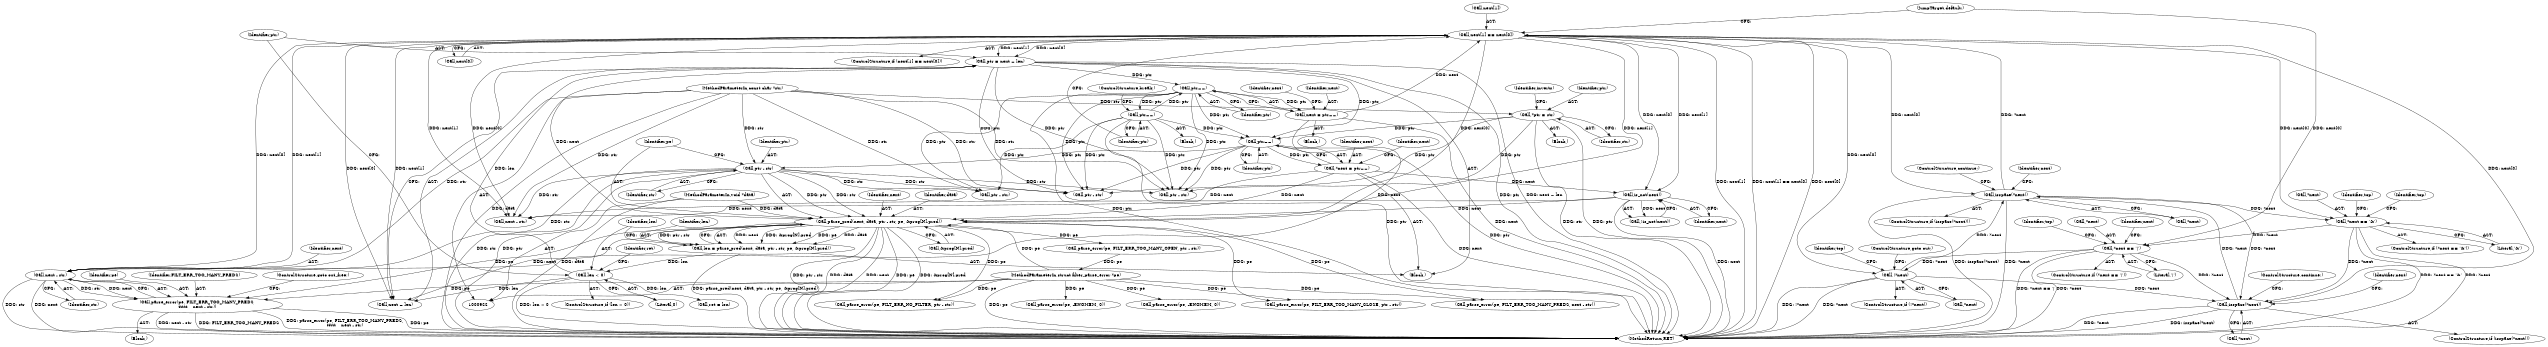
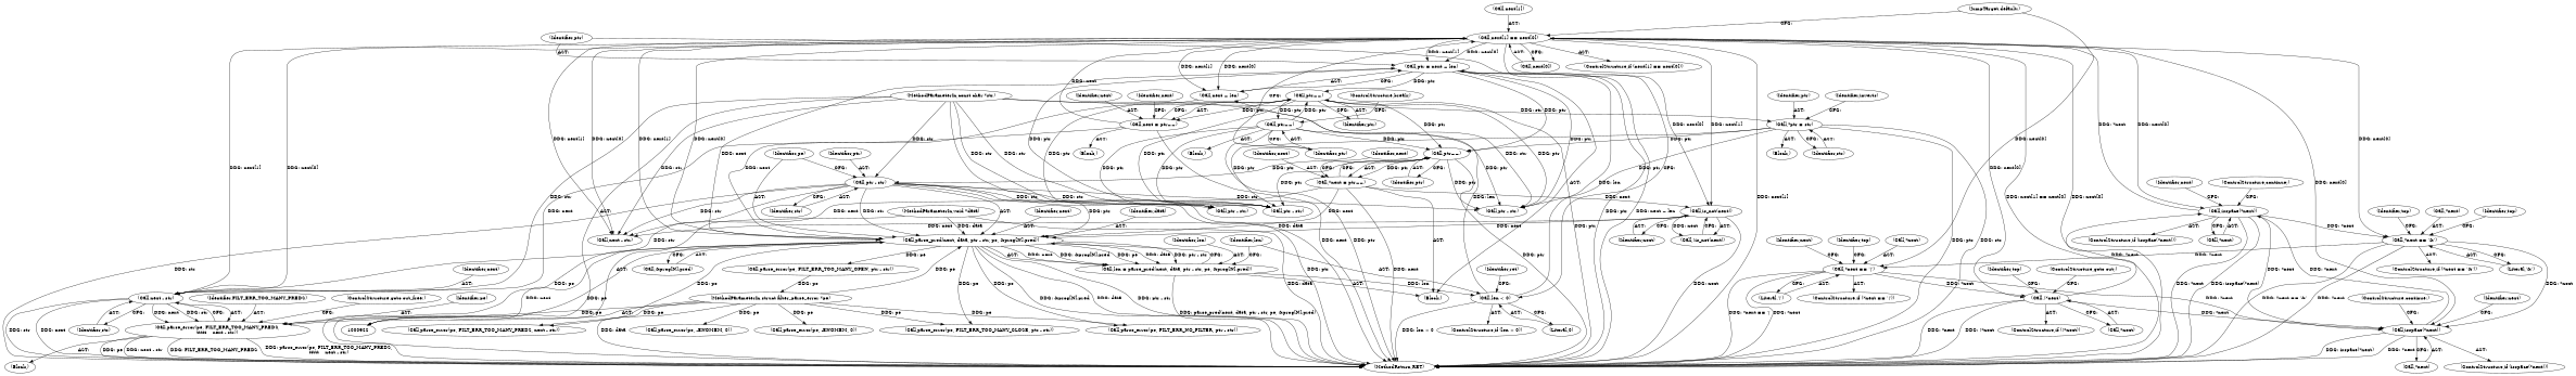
  digraph {
    n1 [label="(Call,next - str)"]
    n2 [label="(Call,parse_error(pe, FILT_ERR_TOO_MANY_PREDS,\n\t\t\t\t\t    next - str))"]
    n3 [label="(MethodReturn,RET)"]
    n4 [label="(Identifier,str)"]
    n5 [label="(Block,)"]
    n6 [label="(Call,next[1] == next[0])"]
    n7 [label="(Call,ptr = next + len)"]
    n8 [label="(Call,parse_pred(next, data, ptr - str, pe, &prog[N].pred))"]
    n9 [label="(Call,is_not(next))"]
    n10 [label="(Call,isspace(*next))"]
    n11 [label="(Call,!*next)"]
    n12 [label="(Call,*next == '&')"]
    n13 [label="(Call,isspace(*next))"]
    n14 [label="(Call,next[0])"]
    n15 [label="(Call,next - str)"]
    n16 [label="(ControlStructure,if (next[1] == next[0]))"]
    n17 [label="(Call,next + len)"]
    n18 [label="(Call,ptr++)"]
    n19 [label="(Call,ptr++)"]
    n20 [label="(Call,ptr - str)"]
    n21 [label="(Call,ptr - str)"]
    n22 [label="(Block,)"]
    n23 [label="(Call,len = parse_pred(next, data, ptr - str, pe, &prog[N].pred))"]
    n24 [label="(Call,parse_error(pe, FILT_ERR_TOO_MANY_PREDS, next - str))"]
    n25 [label="(Call,&prog[N].pred)"]
    n26 [label="(Call,parse_error(pe, FILT_ERR_NO_FILTER, ptr - str))"]
    n27 [label="(Call,parse_error(pe, FILT_ERR_TOO_MANY_OPEN, ptr - str))"]
    n28 [label="(Call,parse_error(pe, FILT_ERR_TOO_MANY_CLOSE, ptr - str))"]
    n29 [label="(Call,!is_not(next))"]
    n30 [label="(Identifier,next)"]
    n31 [label="(ControlStructure,if (isspace(*next)))"]
    n32 [label="(Call,*next)"]
    n33 [label="(ControlStructure,if (!*next))"]
    n34 [label="(Call,*next)"]
    n35 [label="(Call,*next == '|')"]
    n36 [label="(Literal,'|')"]
    n37 [label="(ControlStructure,if (*next == '|'))"]
    n38 [label="(ControlStructure,if (*next == '&'))"]
    n39 [label="(Literal,'&')"]
    n40 [label="(Call,*next)"]
    n41 [label="(ControlStructure,if (isspace(*next)))"]
    n42 [label="(Call,next = ptr++)"]
    n43 [label="(Block,)"]
    n44 [label="(Call,ptr++)"]
    n45 [label="(Identifier,ptr)"]
    n46 [label="(Call,ptr - str)"]
    n47 [label="(Call,*next = ptr++)"]
    n48 [label="(Call,ptr - str)"]
    n49 [label="(Identifier,ptr)"]
    n50 [label="(Block,)"]
    n51 [label="(Identifier,ptr)"]
    n52 [label="(Call,len < 0)"]
    n53 [label="(MethodParameterIn,struct filter_parse_error *pe)"]
    n54 [label="(Identifier,str)"]
    n55 [label="(Call,*ptr = str)"]
    n56 [label="(Block,)"]
    n57 [label="(Identifier,str)"]
    n58 [label="(MethodParameterIn,const char *str)"]
    n59 [label=1000922]
    n60 [label="(MethodParameterIn,void *data)"]
    n61 [label="(Call,parse_error(pe, -ENOMEM, 0))"]
    n62 [label="(Call,parse_error(pe, -ENOMEM, 0))"]
    n63 [label="(ControlStructure,if (len < 0))"]
    n64 [label="(Literal,0)"]
-   n65 [label="(Call,ret = len)"]
    n66 [label="(Identifier,next)"]
    n67 [label="(Identifier,pe)"]
    n68 [label="(Identifier,ret)"]
    n69 [label="(Call,next[1])"]
    n70 [label="(Identifier,data)"]
    n71 [label="(Identifier,next)"]
    n72 [label="(Identifier,FILT_ERR_TOO_MANY_PREDS)"]
    n73 [label="(Identifier,top)"]
    n74 [label="(ControlStructure,goto out_free;)"]
    n75 [label="(Identifier,ptr)"]
    n76 [label="(Call,*next)"]
    n77 [label="(Identifier,top)"]
    n78 [label="(Identifier,next)"]
    n79 [label="(Identifier,ptr)"]
    n80 [label="(Identifier,next)"]
    n81 [label="(ControlStructure,continue;)"]
    n82 [label="(Identifier,inverts)"]
    n83 [label="(Identifier,next)"]
    n84 [label="(Call,*next)"]
    n85 [label="(Identifier,len)"]
    n86 [label="(ControlStructure,continue;)"]
    n87 [label="(Identifier,next)"]
    n88 [label="(Identifier,top)"]
    n89 [label="(ControlStructure,break;)"]
    n90 [label="(Identifier,next)"]
    n91 [label="(Identifier,ptr)"]
    n92 [label="(JumpTarget,default:)"]
    n93 [label="(Identifier,top)"]
    n94 [label="(Identifier,len)"]
    n95 [label="(Identifier,next)"]
    n96 [label="(Identifier,next)"]
    n97 [label="(Identifier,pe)"]
    n98 [label="(ControlStructure,goto out;)"]
    n1 -> n2 [label="AST: "]
    n1 -> n2 [label="DDG: next"]
    n1 -> n2 [label="DDG: str"]
    n1 -> n3 [label="DDG: str"]
    n1 -> n3 [label="DDG: next"]
    n1 -> n4 [label="CFG: "]
    n2 -> n1 [label="CFG: "]
    n2 -> n3 [label="DDG: next - str"]
    n2 -> n3 [label="DDG: FILT_ERR_TOO_MANY_PREDS"]
    n2 -> n3 [label="DDG: parse_error(pe, FILT_ERR_TOO_MANY_PREDS,\n\t\t\t\t\t    next - str)"]
    n2 -> n3 [label="DDG: pe"]
    n2 -> n5 [label="AST: "]
    n4 -> n1 [label="AST: "]
    n6 -> n1 [label="DDG: next[1]"]
    n6 -> n1 [label="DDG: next[0]"]
    n6 -> n3 [label="DDG: next[1]"]
    n6 -> n3 [label="DDG: next[1] == next[0]"]
    n6 -> n3 [label="DDG: next[0]"]
    n6 -> n7 [label="DDG: next[1]"]
    n6 -> n7 [label="DDG: next[0]"]
    n6 -> n8 [label="DDG: next[1]"]
    n6 -> n8 [label="DDG: next[0]"]
    n6 -> n9 [label="DDG: next[1]"]
    n6 -> n9 [label="DDG: next[0]"]
    n6 -> n10 [label="DDG: next[0]"]
    n6 -> n11 [label="DDG: next[0]"]
    n6 -> n12 [label="DDG: next[0]"]
    n6 -> n13 [label="DDG: next[0]"]
    n6 -> n14 [label="CFG: "]
    n6 -> n15 [label="DDG: next[1]"]
    n6 -> n15 [label="DDG: next[0]"]
    n6 -> n16 [label="AST: "]
    n6 -> n17 [label="DDG: next[1]"]
    n6 -> n17 [label="DDG: next[0]"]
    n7 -> n3 [label="DDG: ptr"]
    n7 -> n3 [label="DDG: next + len"]
    n7 -> n17 [label="CFG: "]
    n7 -> n18 [label="DDG: ptr"]
    n7 -> n19 [label="DDG: ptr"]
    n7 -> n20 [label="DDG: ptr"]
    n7 -> n21 [label="DDG: ptr"]
    n7 -> n22 [label="AST: "]
    n8 -> n2 [label="DDG: pe"]
    n8 -> n3 [label="DDG: ptr - str"]
    n8 -> n3 [label="DDG: next"]
    n8 -> n3 [label="DDG: pe"]
    n8 -> n3 [label="DDG: &prog[N].pred"]
    n8 -> n3 [label="DDG: data"]
    n8 -> n7 [label="DDG: next"]
-   n8 -> n17 [label="DDG: next"]
+   n17 -> n8 [label="DDG: next"]
    n8 -> n23 [label="AST: "]
    n8 -> n23 [label="DDG: next"]
    n8 -> n23 [label="DDG: &prog[N].pred"]
    n8 -> n23 [label="DDG: pe"]
    n8 -> n23 [label="DDG: data"]
    n8 -> n23 [label="DDG: ptr - str"]
    n8 -> n24 [label="DDG: pe"]
    n8 -> n25 [label="CFG: "]
    n8 -> n26 [label="DDG: pe"]
    n8 -> n27 [label="DDG: pe"]
    n8 -> n28 [label="DDG: pe"]
    n9 -> n3 [label="DDG: next"]
    n9 -> n8 [label="DDG: next"]
    n9 -> n15 [label="DDG: next"]
    n9 -> n29 [label="AST: "]
    n9 -> n29 [label="DDG: next"]
    n9 -> n30 [label="CFG: "]
    n10 -> n3 [label="DDG: isspace(*next)"]
    n10 -> n3 [label="DDG: *next"]
    n10 -> n6 [label="DDG: *next"]
    n10 -> n12 [label="DDG: *next"]
    n10 -> n13 [label="DDG: *next"]
    n10 -> n31 [label="AST: "]
    n10 -> n32 [label="CFG: "]
    n11 -> n3 [label="DDG: *next"]
    n11 -> n3 [label="DDG: !*next"]
    n11 -> n10 [label="DDG: *next"]
    n11 -> n13 [label="DDG: *next"]
    n11 -> n33 [label="AST: "]
    n11 -> n34 [label="CFG: "]
    n12 -> n3 [label="DDG: *next == '&'"]
    n12 -> n3 [label="DDG: *next"]
    n12 -> n13 [label="DDG: *next"]
    n12 -> n35 [label="DDG: *next"]
    n12 -> n38 [label="AST: "]
    n12 -> n39 [label="CFG: "]
    n13 -> n3 [label="DDG: isspace(*next)"]
    n13 -> n3 [label="DDG: *next"]
    n13 -> n10 [label="DDG: *next"]
    n13 -> n40 [label="CFG: "]
    n13 -> n41 [label="AST: "]
    n14 -> n6 [label="AST: "]
    n17 -> n7 [label="AST: "]
    n18 -> n3 [label="DDG: ptr"]
    n18 -> n19 [label="DDG: ptr"]
    n18 -> n20 [label="DDG: ptr"]
    n18 -> n21 [label="DDG: ptr"]
    n18 -> n42 [label="AST: "]
    n18 -> n42 [label="DDG: ptr"]
    n18 -> n44 [label="DDG: ptr"]
    n18 -> n45 [label="CFG: "]
    n18 -> n46 [label="DDG: ptr"]
    n19 -> n3 [label="DDG: ptr"]
    n19 -> n20 [label="DDG: ptr"]
    n19 -> n21 [label="DDG: ptr"]
    n19 -> n47 [label="AST: "]
    n19 -> n47 [label="DDG: ptr"]
    n19 -> n48 [label="DDG: ptr"]
    n19 -> n49 [label="CFG: "]
    n23 -> n3 [label="DDG: parse_pred(next, data, ptr - str, pe, &prog[N].pred)"]
    n23 -> n8 [label="CFG: "]
    n23 -> n22 [label="AST: "]
    n23 -> n52 [label="DDG: len"]
    n25 -> n8 [label="AST: "]
    n27 -> n53 [label="DDG: pe"]
    n29 -> n9 [label="CFG: "]
    n30 -> n9 [label="AST: "]
    n32 -> n10 [label="AST: "]
    n34 -> n11 [label="AST: "]
    n35 -> n3 [label="DDG: *next == '|'"]
    n35 -> n3 [label="DDG: *next"]
    n35 -> n11 [label="DDG: *next"]
    n35 -> n13 [label="DDG: *next"]
    n35 -> n36 [label="CFG: "]
    n35 -> n37 [label="AST: "]
    n36 -> n35 [label="AST: "]
    n39 -> n12 [label="AST: "]
    n40 -> n13 [label="AST: "]
    n42 -> n1 [label="DDG: next"]
    n42 -> n3 [label="DDG: next"]
    n42 -> n6 [label="DDG: next"]
    n42 -> n18 [label="CFG: "]
    n42 -> n43 [label="AST: "]
    n44 -> n3 [label="DDG: ptr"]
    n44 -> n18 [label="DDG: ptr"]
    n44 -> n19 [label="DDG: ptr"]
    n44 -> n20 [label="DDG: ptr"]
    n44 -> n21 [label="DDG: ptr"]
    n44 -> n46 [label="DDG: ptr"]
    n44 -> n50 [label="AST: "]
    n44 -> n51 [label="CFG: "]
    n45 -> n18 [label="AST: "]
    n47 -> n3 [label="DDG: next"]
    n47 -> n8 [label="DDG: next"]
    n47 -> n9 [label="DDG: next"]
    n47 -> n15 [label="DDG: next"]
    n47 -> n19 [label="CFG: "]
    n47 -> n22 [label="AST: "]
    n48 -> n1 [label="DDG: str"]
    n48 -> n3 [label="DDG: ptr"]
    n48 -> n3 [label="DDG: str"]
    n48 -> n8 [label="AST: "]
    n48 -> n8 [label="DDG: ptr"]
    n48 -> n8 [label="DDG: str"]
    n48 -> n15 [label="DDG: str"]
    n48 -> n20 [label="DDG: str"]
    n48 -> n21 [label="DDG: str"]
    n48 -> n46 [label="DDG: str"]
    n48 -> n54 [label="CFG: "]
    n49 -> n19 [label="AST: "]
    n51 -> n6 [label="CFG: "]
    n51 -> n44 [label="AST: "]
    n52 -> n3 [label="DDG: len < 0"]
    n52 -> n7 [label="DDG: len"]
    n52 -> n17 [label="DDG: len"]
    n52 -> n63 [label="AST: "]
    n52 -> n64 [label="CFG: "]
-   n52 -> n65 [label="DDG: len"]
    n53 -> n2 [label="DDG: pe"]
-   n53 -> n3 [label="DDG: pe"]
+   n53 -> n3 [label="DDG: data"]
    n53 -> n8 [label="DDG: pe"]
    n53 -> n24 [label="DDG: pe"]
    n53 -> n26 [label="DDG: pe"]
    n53 -> n28 [label="DDG: pe"]
    n53 -> n59 [label="AST: "]
    n53 -> n61 [label="DDG: pe"]
    n53 -> n62 [label="DDG: pe"]
    n54 -> n48 [label="AST: "]
    n55 -> n3 [label="DDG: ptr"]
    n55 -> n3 [label="DDG: str"]
    n55 -> n19 [label="DDG: ptr"]
    n55 -> n20 [label="DDG: ptr"]
    n55 -> n21 [label="DDG: ptr"]
    n55 -> n56 [label="AST: "]
    n55 -> n57 [label="CFG: "]
    n57 -> n55 [label="AST: "]
    n58 -> n1 [label="DDG: str"]
    n58 -> n3 [label="DDG: data"]
    n58 -> n15 [label="DDG: str"]
    n58 -> n20 [label="DDG: str"]
    n58 -> n21 [label="DDG: str"]
    n58 -> n46 [label="DDG: str"]
    n58 -> n48 [label="DDG: str"]
    n58 -> n55 [label="DDG: str"]
    n58 -> n59 [label="AST: "]
    n60 -> n3 [label="DDG: data"]
    n60 -> n8 [label="DDG: data"]
    n60 -> n59 [label="AST: "]
    n64 -> n52 [label="AST: "]
    n66 -> n8 [label="AST: "]
    n67 -> n2 [label="AST: "]
    n68 -> n52 [label="CFG: "]
    n69 -> n6 [label="AST: "]
    n70 -> n8 [label="AST: "]
    n71 -> n10 [label="CFG: "]
    n72 -> n2 [label="AST: "]
    n73 -> n35 [label="CFG: "]
    n74 -> n2 [label="CFG: "]
    n75 -> n7 [label="AST: "]
    n75 -> n52 [label="CFG: "]
    n76 -> n12 [label="AST: "]
    n77 -> n12 [label="CFG: "]
    n78 -> n47 [label="CFG: "]
    n79 -> n55 [label="AST: "]
    n80 -> n1 [label="AST: "]
    n81 -> n13 [label="CFG: "]
    n82 -> n55 [label="CFG: "]
    n83 -> n13 [label="CFG: "]
    n84 -> n35 [label="AST: "]
    n85 -> n23 [label="CFG: "]
    n85 -> n52 [label="AST: "]
    n86 -> n10 [label="CFG: "]
    n87 -> n35 [label="CFG: "]
    n88 -> n11 [label="CFG: "]
    n89 -> n44 [label="CFG: "]
    n90 -> n42 [label="CFG: "]
    n91 -> n48 [label="AST: "]
    n92 -> n6 [label="CFG: "]
    n92 -> n35 [label="DDG: next[0]"]
    n93 -> n12 [label="CFG: "]
    n94 -> n23 [label="AST: "]
    n95 -> n47 [label="AST: "]
    n96 -> n42 [label="AST: "]
    n97 -> n8 [label="AST: "]
    n97 -> n48 [label="CFG: "]
    n98 -> n11 [label="CFG: "]
  }
